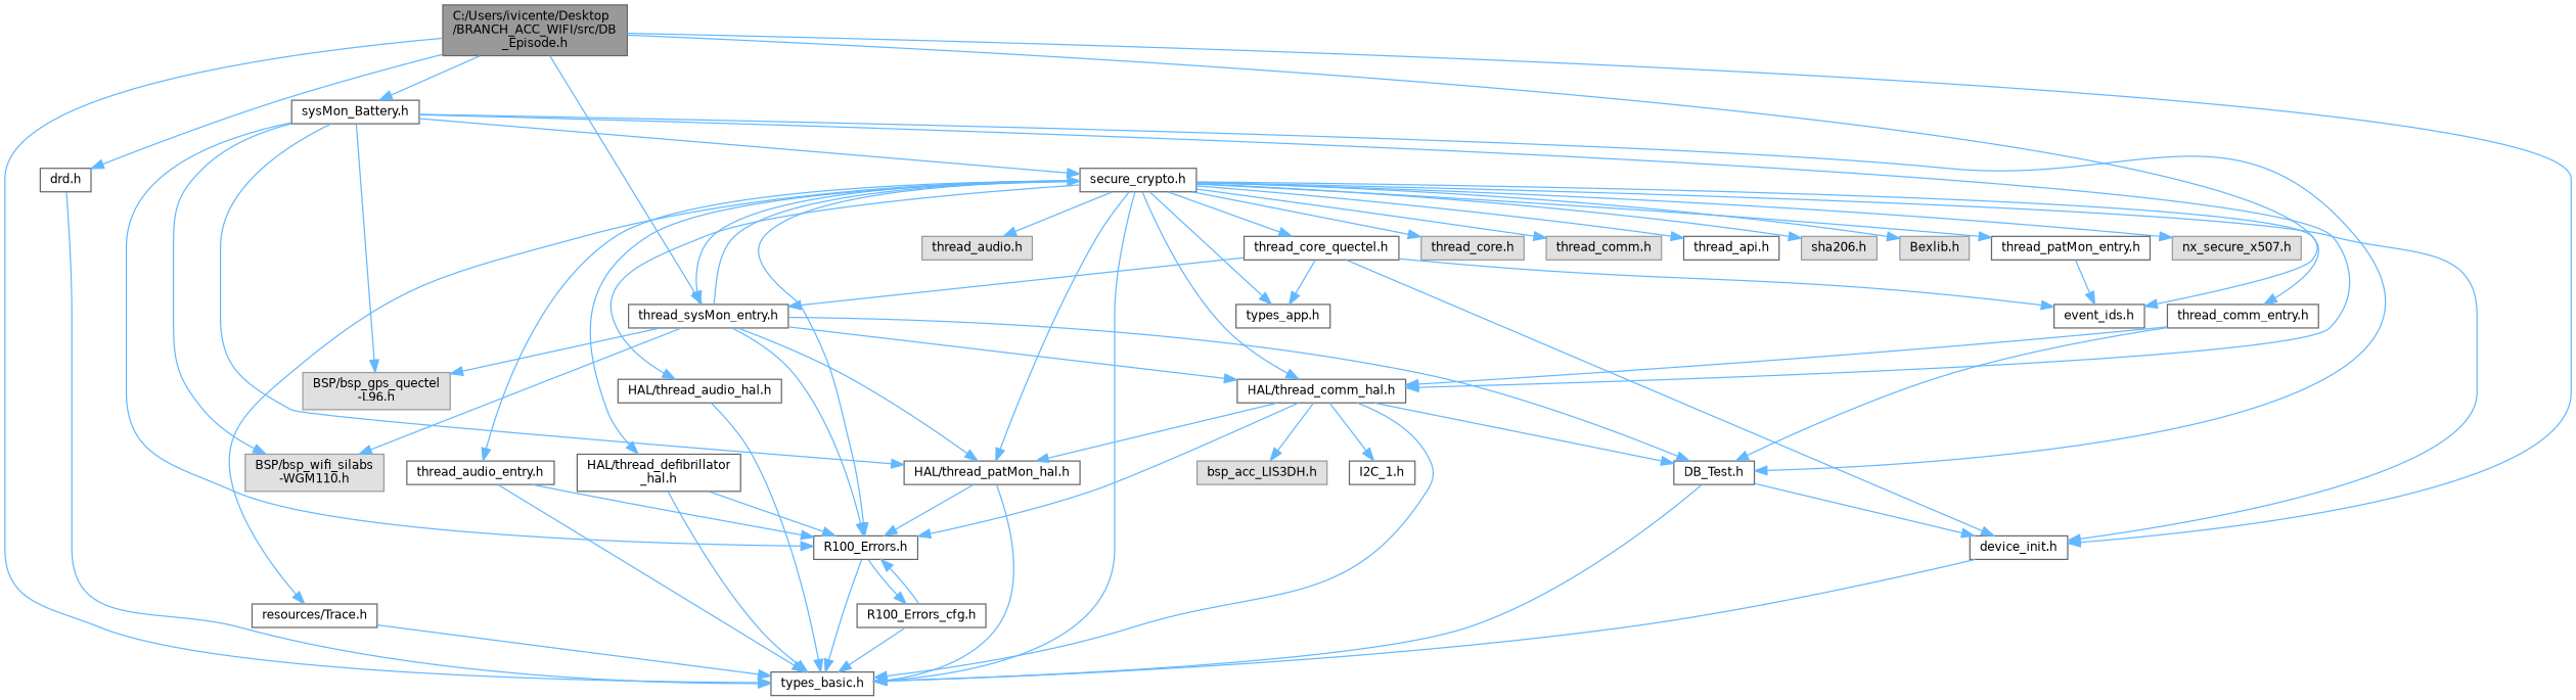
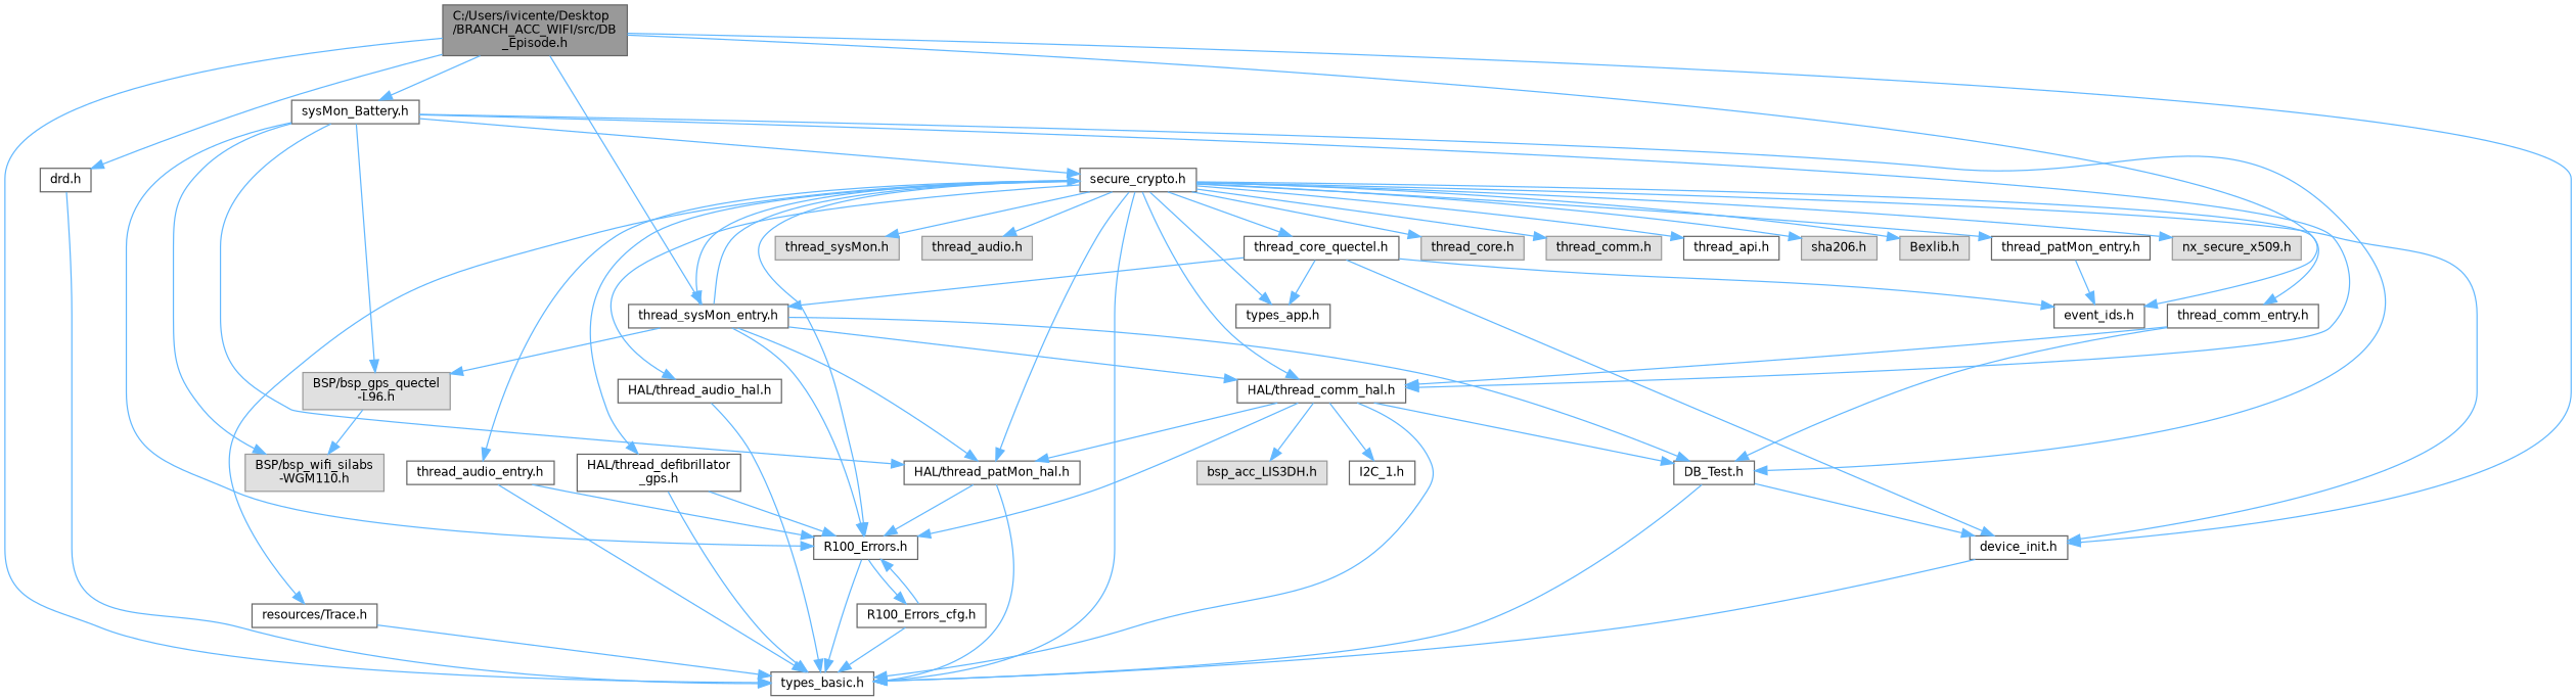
  digraph {
    node [color=grey40 fillcolor=white fontname=Helvetica fontsize=10 shape=box style=filled]
    edge [color=steelblue1 fontname=Helvetica fontsize=10 labelfontname=Helvetica labelfontsize=10 style=solid]
    n1 [color=gray40 fillcolor=grey60 fontcolor=black height=0.2 label="C:/Users/ivicente/Desktop\l/BRANCH_ACC_WIFI/src/DB\l_Episode.h" width=0.4]
    n2 [height=0.2 label="device_init.h" width=0.4]
    n3 [height=0.2 label="types_basic.h" width=0.4]
    n4 [height=0.2 label="drd.h" width=0.4]
    n5 [height=0.2 label="sysMon_Battery.h" width=0.4]
    n6 [height=0.2 label="event_ids.h" width=0.4]
    n7 [height=0.2 label="thread_sysMon_entry.h" width=0.4]
    n8 [height=0.2 label="R100_Errors.h" width=0.4]
    n9 [height=0.2 label="HAL/thread_patMon_hal.h" width=0.4]
    n10 [height=0.2 label="HAL/thread_comm_hal.h" width=0.4]
    n11 [height=0.2 label="DB_Test.h" width=0.4]
    n12 [height=0.2 label="secure_crypto.h" width=0.4]
    n13 [color=grey60 fillcolor="#E0E0E0" height=0.2 label="BSP/bsp_wifi_silabs\l-WGM110.h" width=0.4]
    n14 [color=grey60 fillcolor="#E0E0E0" height=0.2 label="BSP/bsp_gps_quectel\l-L96.h" width=0.4]
    n15 [height=0.2 label="R100_Errors_cfg.h" width=0.4]
    n16 [height=0.2 label="I2C_1.h" width=0.4]
    n17 [color=grey60 fillcolor="#E0E0E0" height=0.2 label="bsp_acc_LIS3DH.h" width=0.4]
-   n18 [color=grey60 fillcolor="#E0E0E0" height=0.2 label="nx_secure_x507.h" width=0.4]
+   n18 [color=grey60 fillcolor="#E0E0E0" height=0.2 label="nx_secure_x509.h" width=0.4]
    n19 [height=0.2 label="resources/Trace.h" width=0.4]
    n20 [height=0.2 label="types_app.h" width=0.4]
-   n21 [height=0.2 label="HAL/thread_defibrillator\l_hal.h" width=0.4]
+   n21 [height=0.2 label="HAL/thread_defibrillator\l_gps.h" width=0.4]
    n22 [height=0.2 label="HAL/thread_audio_hal.h" width=0.4]
    n23 [height=0.2 label="thread_comm_entry.h" width=0.4]
    n24 [height=0.2 label="thread_patMon_entry.h" width=0.4]
+   n25 [color=grey60 fillcolor="#E0E0E0" height=0.2 label="thread_sysMon.h" width=0.4]
    n26 [height=0.2 label="thread_audio_entry.h" width=0.4]
    n27 [color=grey60 fillcolor="#E0E0E0" height=0.2 label="thread_audio.h" width=0.4]
    n28 [height=0.2 label="thread_core_quectel.h" width=0.4]
    n29 [color=grey60 fillcolor="#E0E0E0" height=0.2 label="thread_core.h" width=0.4]
    n30 [color=grey60 fillcolor="#E0E0E0" height=0.2 label="thread_comm.h" width=0.4]
    n31 [height=0.2 label="thread_api.h" width=0.4]
    n32 [color=grey60 fillcolor="#E0E0E0" height=0.2 label="sha206.h" width=0.4]
    n33 [color=grey60 fillcolor="#E0E0E0" height=0.2 label="Bexlib.h" width=0.4]
    n1 -> n2
    n1 -> n3
    n1 -> n4
    n1 -> n5
    n1 -> n6
    n1 -> n7
    n2 -> n3
    n4 -> n3
    n5 -> n8
    n5 -> n9
    n5 -> n10
    n5 -> n11
    n5 -> n12
    n5 -> n13
    n5 -> n14
    n7 -> n8
    n7 -> n9
    n7 -> n10
    n7 -> n11
    n7 -> n12
-   n7 -> n13
+   n14 -> n13
    n7 -> n14
    n8 -> n3
    n8 -> n15
    n9 -> n3
    n9 -> n8
    n10 -> n3
    n10 -> n8
    n10 -> n9
    n10 -> n11
    n10 -> n16
    n10 -> n17
    n11 -> n2
    n11 -> n3
    n12 -> n2
    n12 -> n3
    n12 -> n7
    n12 -> n8
    n12 -> n9
    n12 -> n10
    n12 -> n18
    n12 -> n19
    n12 -> n20
    n12 -> n21
    n12 -> n22
    n12 -> n23
    n12 -> n24
+   n12 -> n25
    n12 -> n26
    n12 -> n27
    n12 -> n28
    n12 -> n29
    n12 -> n30
    n12 -> n31
    n12 -> n32
    n12 -> n33
    n15 -> n3
    n15 -> n8
    n19 -> n3
    n21 -> n3
    n21 -> n8
    n22 -> n3
    n23 -> n10
    n23 -> n11
    n24 -> n6
    n26 -> n3
    n26 -> n8
    n28 -> n2
    n28 -> n6
    n28 -> n7
    n28 -> n20
  }
